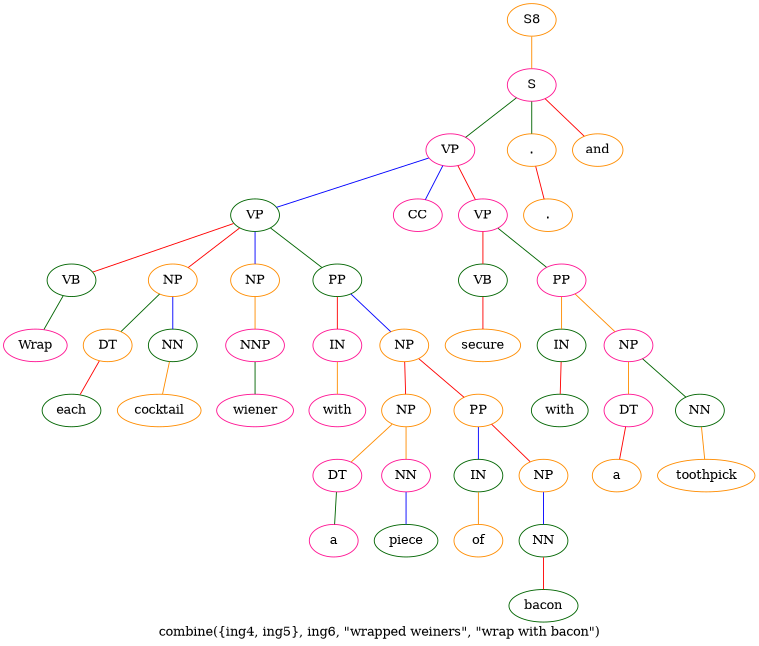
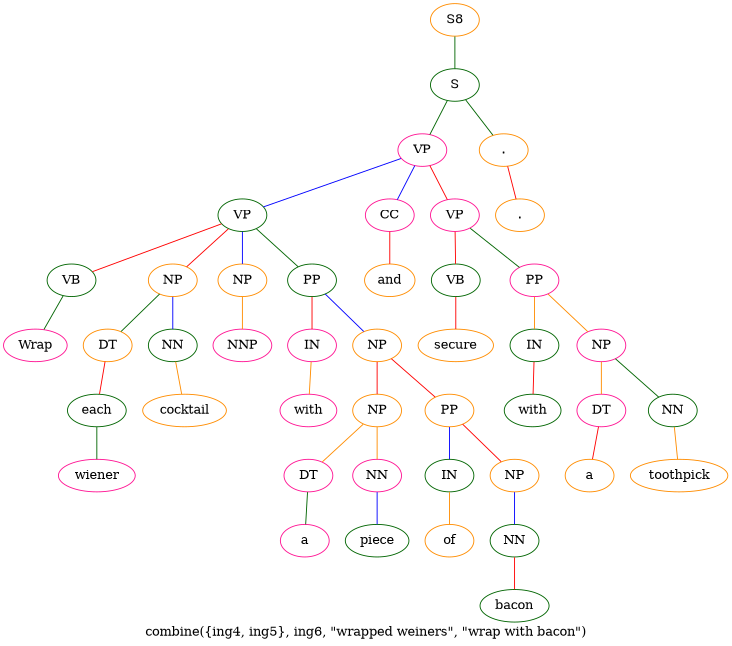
  graph {
    label="combine({ing4, ing5}, ing6, \"wrapped weiners\", \"wrap with bacon\")"
    node [color=darkorange]
    edge [color=red]
    n1 [label=S8]
-   n2 [color=deeppink label=S]
+   n2 [color=darkgreen label=S]
    n3 [color=deeppink label=VP]
    n4 [label="."]
    n5 [color=darkgreen label=VP]
    n6 [color=deeppink label=CC]
    n7 [color=deeppink label=VP]
    n8 [label="."]
    n9 [color=darkgreen label=VB]
    n10 [label=NP]
    n11 [label=NP]
    n12 [color=darkgreen label=PP]
    n13 [label=and]
    n14 [color=darkgreen label=VB]
    n15 [color=deeppink label=PP]
    n16 [color=deeppink label=Wrap]
    n17 [label=DT]
    n18 [color=darkgreen label=NN]
    n19 [color=deeppink label=NNP]
    n20 [color=deeppink label=IN]
    n21 [label=NP]
    n22 [color=darkgreen label=each]
    n23 [label=cocktail]
    n24 [color=deeppink label=wiener]
    n25 [color=deeppink label=with]
    n26 [label=NP]
    n27 [label=PP]
    n28 [color=deeppink label=DT]
    n29 [color=deeppink label=NN]
    n30 [color=darkgreen label=IN]
    n31 [label=NP]
    n32 [color=deeppink label=a]
    n33 [color=darkgreen label=piece]
    n34 [label=of]
    n35 [color=darkgreen label=NN]
    n36 [color=darkgreen label=bacon]
    n37 [label=secure]
    n38 [color=darkgreen label=IN]
    n39 [color=deeppink label=NP]
    n40 [color=darkgreen label=with]
    n41 [color=deeppink label=DT]
    n42 [color=darkgreen label=NN]
    n43 [label=a]
    n44 [label=toothpick]
-   n1 -- n2 [color=darkorange]
+   n1 -- n2 [color=darkgreen]
    n2 -- n3 [color=darkgreen]
    n2 -- n4 [color=darkgreen]
    n3 -- n5 [color=blue]
    n3 -- n6 [color=blue]
    n3 -- n7
    n4 -- n8
    n5 -- n9
    n5 -- n10
    n5 -- n11 [color=blue]
    n5 -- n12 [color=darkgreen]
-   n2 -- n13
+   n6 -- n13
    n7 -- n14
    n7 -- n15 [color=darkgreen]
    n9 -- n16 [color=darkgreen]
    n10 -- n17 [color=darkgreen]
    n10 -- n18 [color=blue]
    n11 -- n19 [color=darkorange]
    n12 -- n20
    n12 -- n21 [color=blue]
    n14 -- n37
    n15 -- n38 [color=darkorange]
    n15 -- n39 [color=darkorange]
    n17 -- n22
    n18 -- n23 [color=darkorange]
-   n19 -- n24 [color=darkgreen]
+   n22 -- n24 [color=darkgreen]
    n20 -- n25 [color=darkorange]
    n21 -- n26
    n21 -- n27
    n26 -- n28 [color=darkorange]
    n26 -- n29 [color=darkorange]
    n27 -- n30 [color=blue]
    n27 -- n31
    n28 -- n32 [color=darkgreen]
    n29 -- n33 [color=blue]
    n30 -- n34 [color=darkorange]
    n31 -- n35 [color=blue]
    n35 -- n36
    n38 -- n40
    n39 -- n41 [color=darkorange]
    n39 -- n42 [color=darkgreen]
    n41 -- n43
    n42 -- n44 [color=darkorange]
  }
